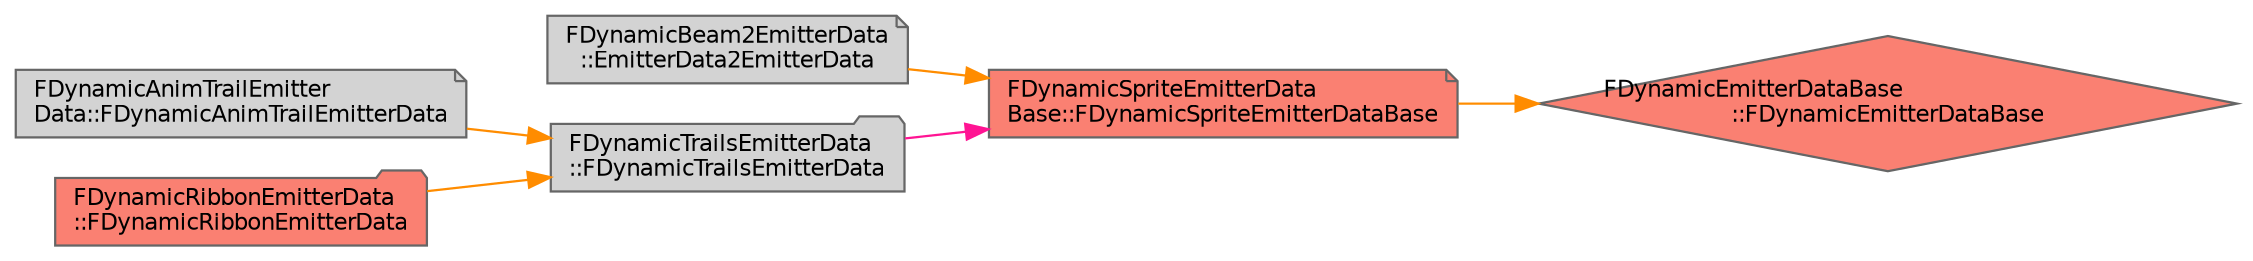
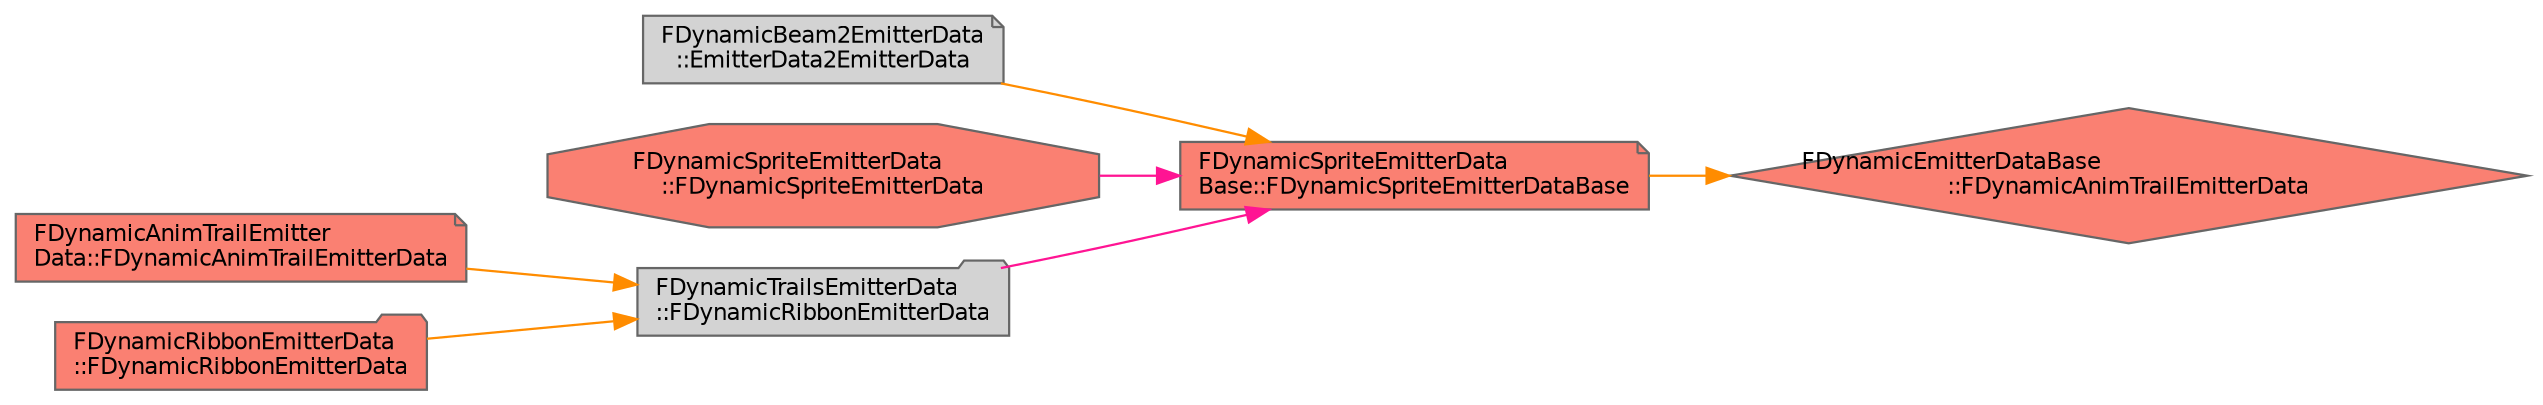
  digraph {
    rankdir=RL
    node [color=grey40 fillcolor=salmon fontname=Helvetica fontsize=10 shape=note style=filled]
    edge [color=darkorange dir=back fontname=Helvetica fontsize=10 labelfontname=Helvetica labelfontsize=10 style=solid]
-   n1 [color=gray40 fontcolor=black height=0.2 label="FDynamicEmitterDataBase\l::FDynamicEmitterDataBase" shape=diamond width=0.4]
+   n1 [color=gray40 fontcolor=black height=0.2 label="FDynamicEmitterDataBase\l::FDynamicAnimTrailEmitterData" shape=diamond width=0.4]
    n2 [height=0.2 label="FDynamicSpriteEmitterData\lBase::FDynamicSpriteEmitterDataBase" width=0.4]
    n3 [fillcolor=lightgrey height=0.2 label="FDynamicBeam2EmitterData\l::EmitterData2EmitterData" width=0.4]
-   n5 [fillcolor=lightgrey height=0.2 label="FDynamicTrailsEmitterData\l::FDynamicTrailsEmitterData" shape=folder width=0.4]
-   n6 [fillcolor=lightgrey height=0.2 label="FDynamicAnimTrailEmitter\lData::FDynamicAnimTrailEmitterData" width=0.4]
+   n4 [height=0.2 label="FDynamicSpriteEmitterData\l::FDynamicSpriteEmitterData" shape=octagon width=0.4]
+   n5 [fillcolor=lightgrey height=0.2 label="FDynamicTrailsEmitterData\l::FDynamicRibbonEmitterData" shape=folder width=0.4]
+   n6 [height=0.2 label="FDynamicAnimTrailEmitter\lData::FDynamicAnimTrailEmitterData" width=0.4]
    n7 [height=0.2 label="FDynamicRibbonEmitterData\l::FDynamicRibbonEmitterData" shape=folder width=0.4]
    n1 -> n2
    n2 -> n3
+   n2 -> n4 [color=deeppink]
    n2 -> n5 [color=deeppink]
    n5 -> n6
    n5 -> n7
  }
